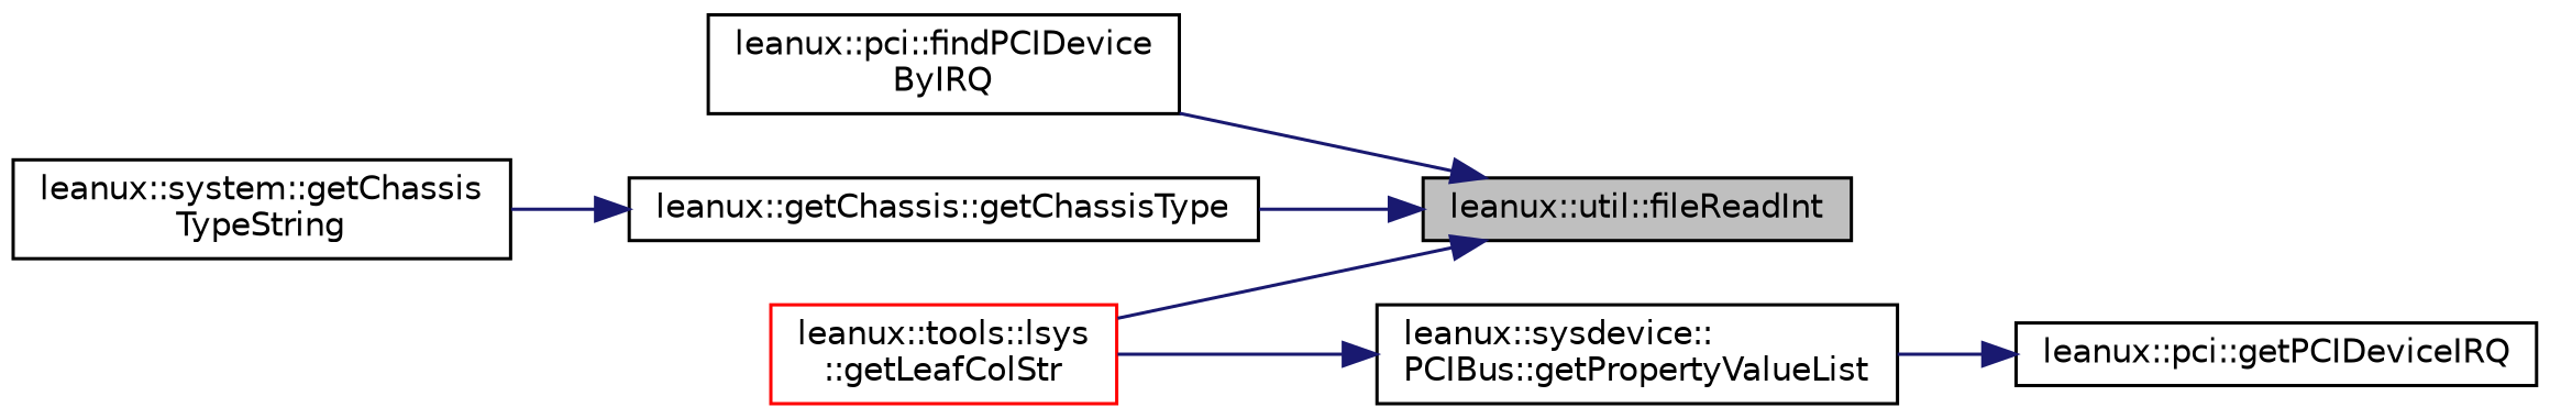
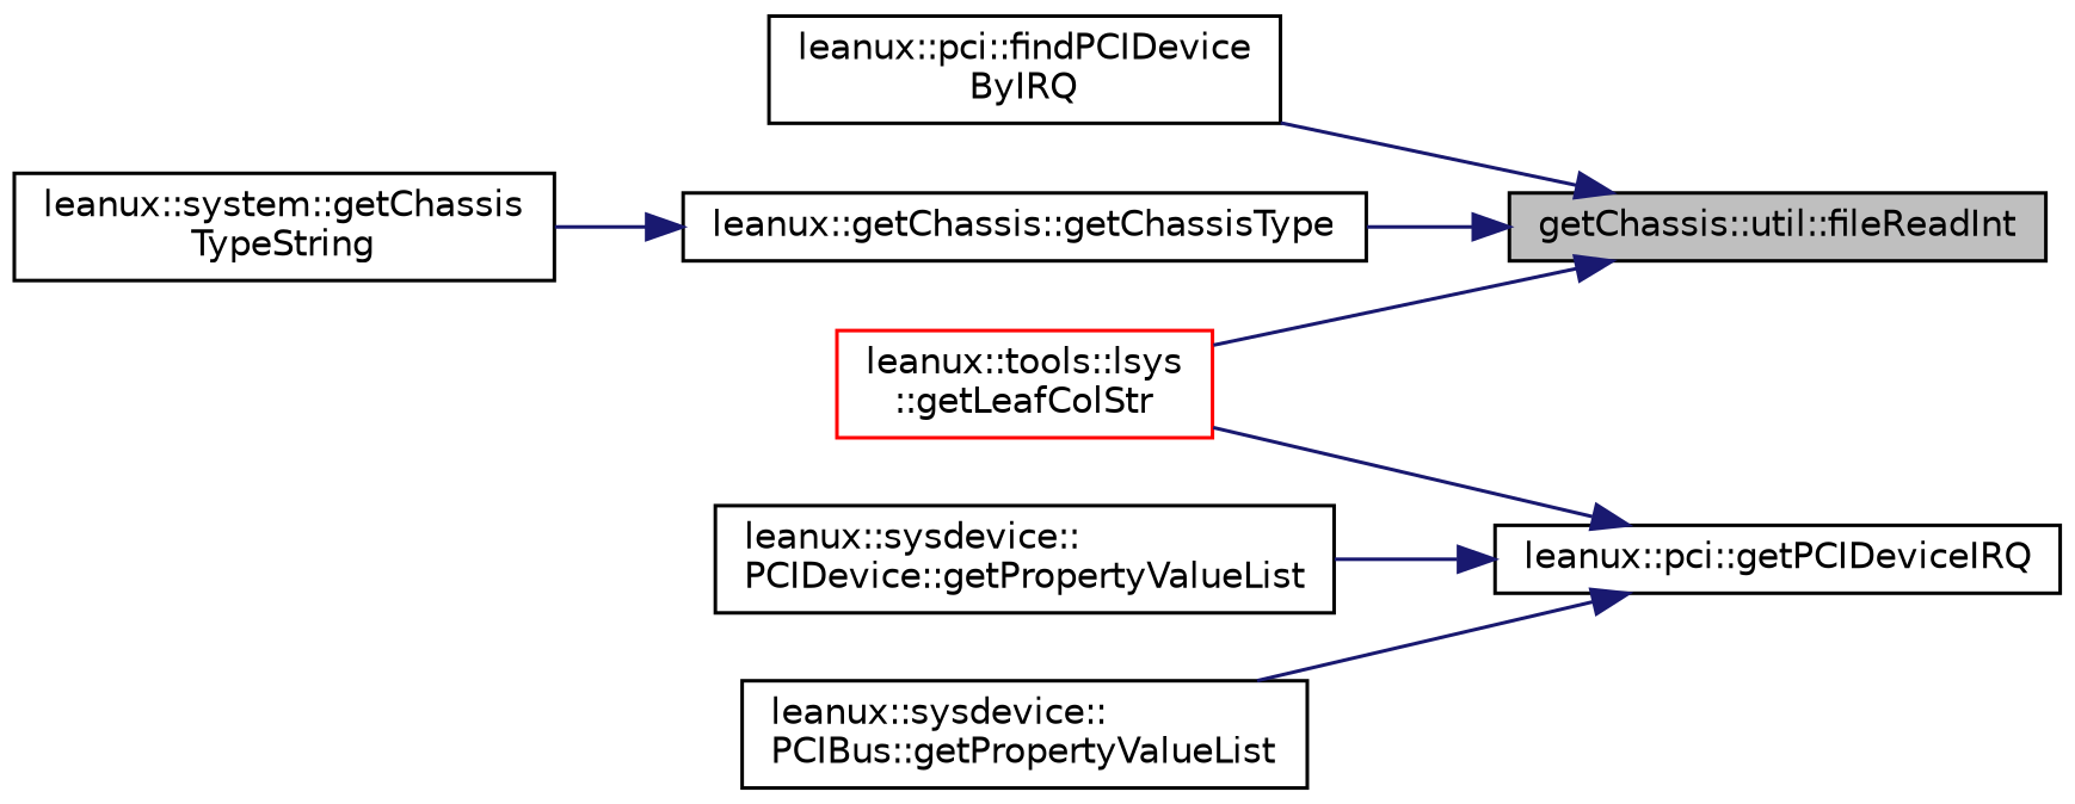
  digraph {
    rankdir=RL
    node [color=black fontname=Helvetica fontsize=10 shape=record]
    edge [color=midnightblue dir=back fontname=Helvetica fontsize=10 labelfontname=Helvetica labelfontsize=10 style=solid]
-   n1 [fillcolor=grey75 fontcolor=black height=0.2 label="leanux::util::fileReadInt" style=filled width=0.4]
+   n1 [fillcolor=grey75 fontcolor=black height=0.2 label="getChassis::util::fileReadInt" style=filled width=0.4]
    n2 [height=0.2 label="leanux::pci::findPCIDevice\lByIRQ" width=0.4]
    n3 [height=0.2 label="leanux::getChassis::getChassisType" width=0.4]
    n4 [color=red height=0.2 label="leanux::tools::lsys\l::getLeafColStr" width=0.4]
    n5 [height=0.2 label="leanux::system::getChassis\lTypeString" width=0.4]
    n6 [height=0.2 label="leanux::pci::getPCIDeviceIRQ" width=0.4]
+   n7 [height=0.2 label="leanux::sysdevice::\lPCIDevice::getPropertyValueList" width=0.4]
    n8 [height=0.2 label="leanux::sysdevice::\lPCIBus::getPropertyValueList" width=0.4]
    n1 -> n2
    n1 -> n3
    n1 -> n4
    n3 -> n5
-   n8 -> n4
+   n6 -> n4
+   n6 -> n7
    n6 -> n8
  }
